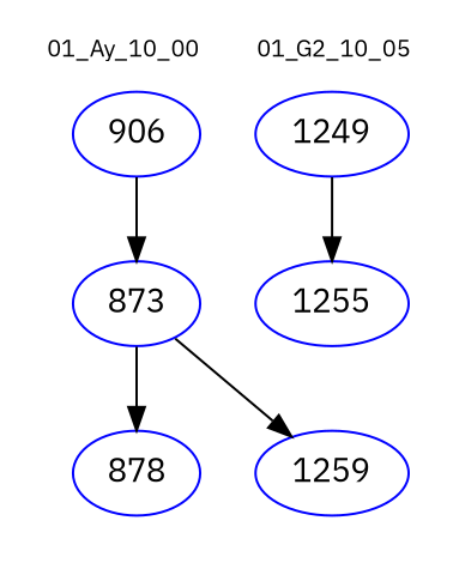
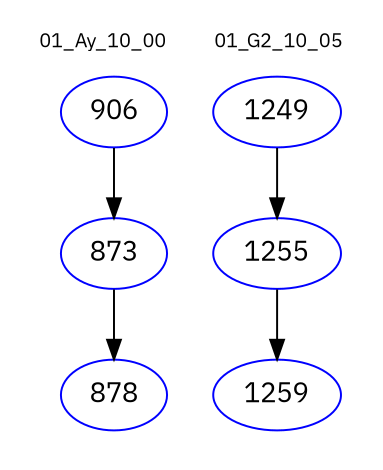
  digraph {
    fontname="IBM Plex Sans"
    node [color=blue fontname="IBM Plex Sans"]
    edge [color=black fontname="IBM Plex Sans"]
    n1 [label=906]
    n2 [label=873]
    n3 [label=878]
    n4 [label=1249]
    n5 [label=1255]
    n6 [label=1259]
    subgraph cluster_1 {
      color=white
      fontsize=10
      label="01_Ay_10_00"
      n1
      n2
      n3
    }
    subgraph cluster_2 {
      color=white
      fontsize=10
      label="01_G2_10_05"
      n4
      n5
      n6
    }
    n1 -> n2
    n2 -> n3
    n4 -> n5
-   n2 -> n6
+   n5 -> n6
  }
